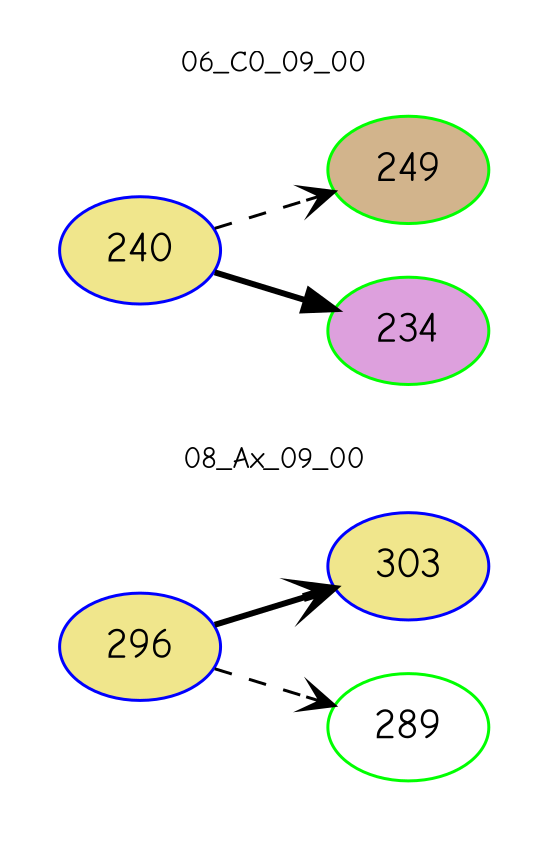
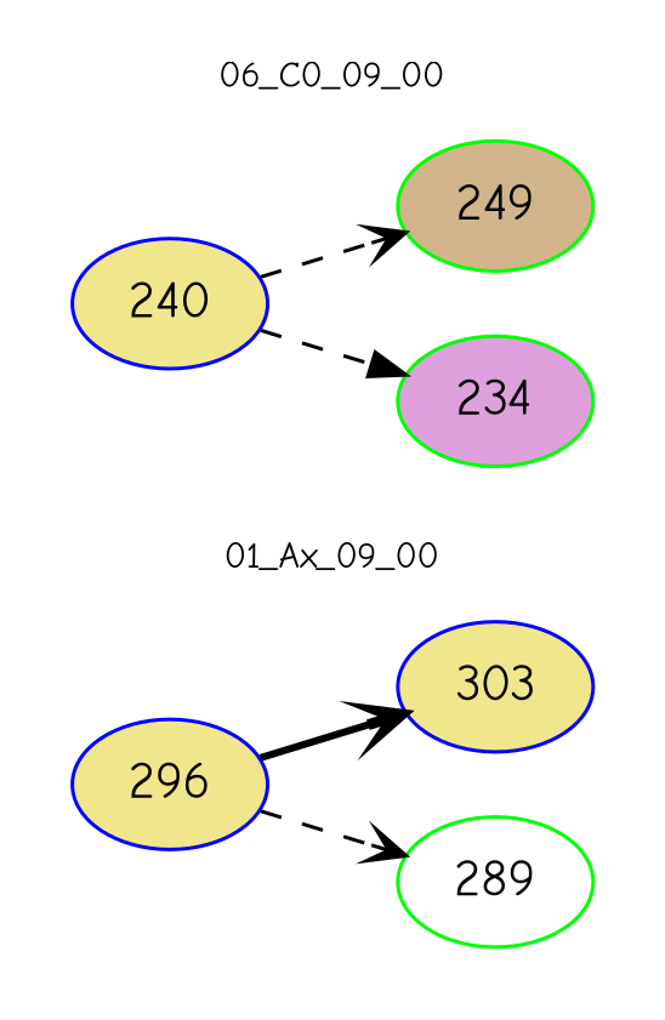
  digraph {
    fontname="Comic Neue"
    rankdir=LR
    node [color=blue fillcolor=khaki fontname="Comic Neue" style=filled]
    edge [arrowhead=vee color=black fontname="Comic Neue" style=dashed]
    n1 [label=296]
    n2 [color=green fillcolor=white label=289]
    n3 [label=303]
    n4 [label=240]
    n5 [color=green fillcolor=plum label=234]
    n6 [color=green fillcolor=tan label=249]
    subgraph cluster_1 {
      color=white
      fontsize=10
-     label="08_Ax_09_00"
+     label="01_Ax_09_00"
      n1
      n2
      n3
    }
    subgraph cluster_2 {
      color=white
      fontsize=10
      label="06_C0_09_00"
      n4
      n5
      n6
    }
    n1 -> n2
    n1 -> n3 [style=bold]
-   n4 -> n5 [arrowhead=normal style=bold]
+   n4 -> n5 [arrowhead=normal]
    n4 -> n6
  }
